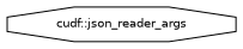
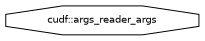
  digraph {
    rankdir=LR
-   n1 [color=black fillcolor=white fontname=Helvetica fontsize=10 height=0.2 label="cudf::json_reader_args" shape=octagon style=filled width=0.4]
+   n1 [color=black fillcolor=white fontname=Helvetica fontsize=10 height=0.2 label="cudf::args_reader_args" shape=octagon style=filled width=0.4]
  }
